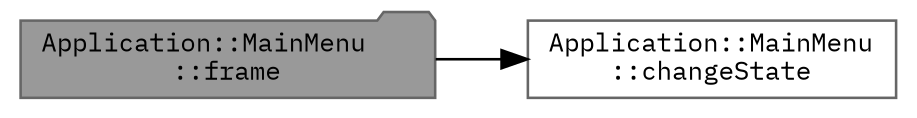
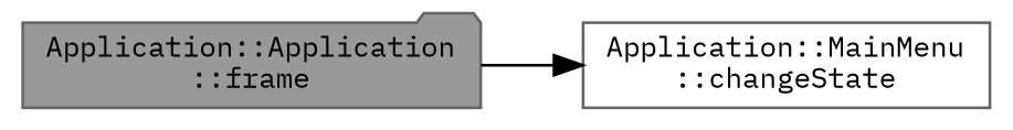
  digraph {
    rankdir=LR
    fontname="IBM Plex Mono"
    node [fontname="IBM Plex Mono" fontsize=10 style=filled]
-   n1 [color=gray40 fillcolor=grey60 fontcolor=black height=0.2 label="Application::MainMenu\l::frame" shape=folder width=0.4]
+   n1 [color=gray40 fillcolor=grey60 fontcolor=black height=0.2 label="Application::Application\l::frame" shape=folder width=0.4]
    n2 [color=grey40 fillcolor=white height=0.2 label="Application::MainMenu\l::changeState" shape=box width=0.4]
    n1 -> n2 [color=black fontname="IBM Plex Mono" fontsize=10 labelfontname=Helvetica labelfontsize=10 style=solid]
  }
